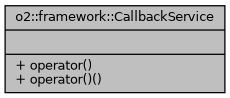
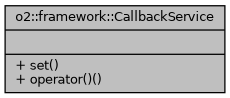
  digraph {
-   n1 [color=black fillcolor=grey75 fontcolor=black fontname=Helvetica fontsize=10 height=0.2 label="{o2::framework::CallbackService\n||+ operator()\l+ operator()()\l}" shape=record style=filled width=0.4]
+   n1 [color=black fillcolor=grey75 fontcolor=black fontname=Helvetica fontsize=10 height=0.2 label="{o2::framework::CallbackService\n||+ set()\l+ operator()()\l}" shape=record style=filled width=0.4]
  }
